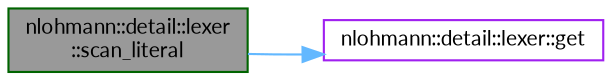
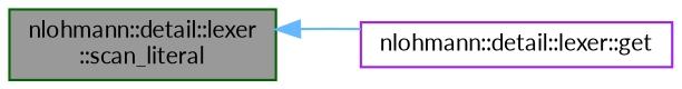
  digraph {
    rankdir=LR
    fontname=Lato
    node [fontname=Lato fontsize=10 shape=box style=filled]
    n1 [color=darkgreen fillcolor=grey60 fontcolor=black height=0.2 label="nlohmann::detail::lexer\l::scan_literal" width=0.4]
    n2 [color=purple fillcolor=white height=0.2 label="nlohmann::detail::lexer::get" width=0.4]
-   n1 -> n2 [color=steelblue1 fontname=Lato fontsize=10 labelfontname=Helvetica labelfontsize=10 style=solid]
+   n2 -> n1 [color=steelblue1 fontname=Lato fontsize=10 labelfontname=Helvetica labelfontsize=10 style=solid]
  }
